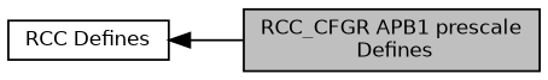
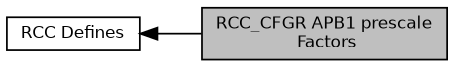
  digraph {
    rankdir=LR
    node [color=black fontname=Helvetica fontsize=10 shape=record style=filled]
    n1 [fillcolor=white height=0.2 label="RCC Defines" width=0.4]
-   n2 [fillcolor=grey75 fontcolor=black height=0.2 label="RCC_CFGR APB1 prescale\l Defines" width=0.4]
+   n2 [fillcolor=grey75 fontcolor=black height=0.2 label="RCC_CFGR APB1 prescale\l Factors" width=0.4]
    n1 -> n2 [dir=back fontname=Helvetica fontsize=10 labelfontname=Helvetica labelfontsize=10 shape=plaintext style=solid]
  }
